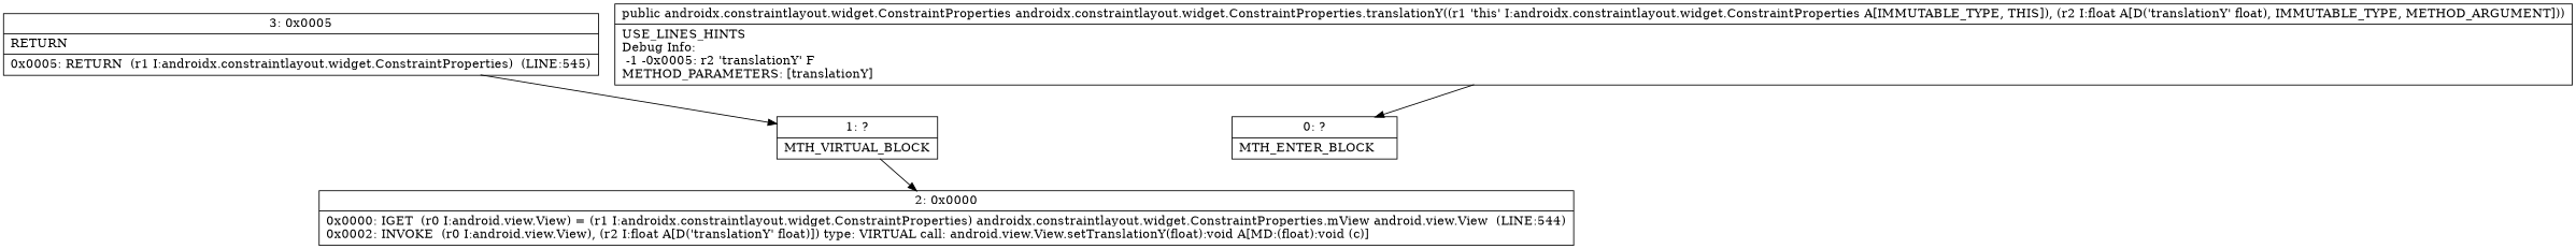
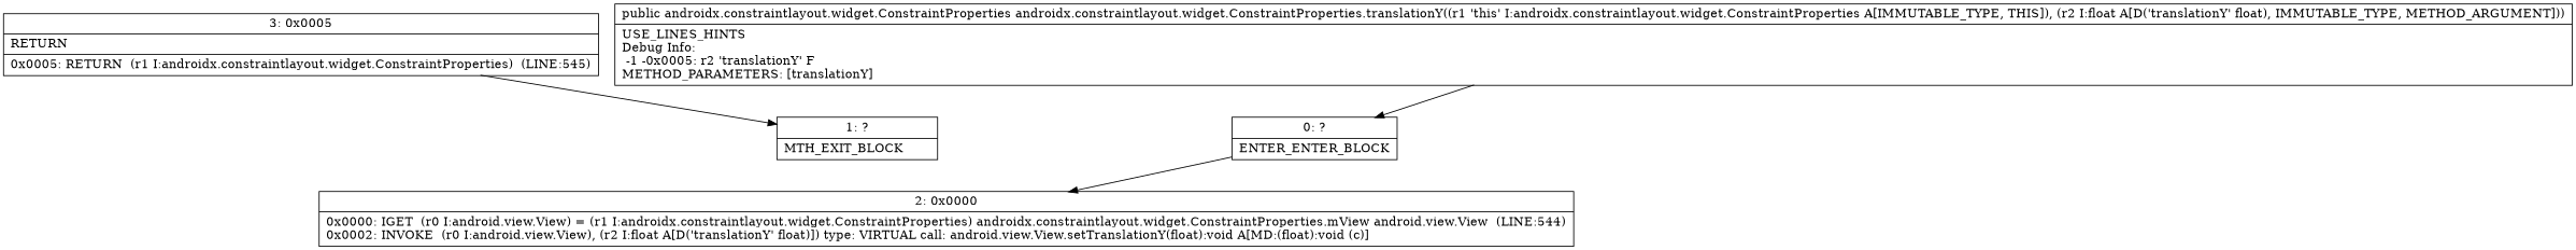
  digraph {
    node [shape=record]
-   n1 [label="{0\:\ ?|MTH_ENTER_BLOCK\l}"]
+   n1 [label="{0\:\ ?|ENTER_ENTER_BLOCK\l}"]
    n2 [label="{2\:\ 0x0000|0x0000: IGET  (r0 I:android.view.View) = (r1 I:androidx.constraintlayout.widget.ConstraintProperties) androidx.constraintlayout.widget.ConstraintProperties.mView android.view.View  (LINE:544)\l0x0002: INVOKE  (r0 I:android.view.View), (r2 I:float A[D('translationY' float)]) type: VIRTUAL call: android.view.View.setTranslationY(float):void A[MD:(float):void (c)]\l}"]
    n3 [label="{3\:\ 0x0005|RETURN\l|0x0005: RETURN  (r1 I:androidx.constraintlayout.widget.ConstraintProperties)  (LINE:545)\l}"]
-   n4 [label="{1\:\ ?|MTH_VIRTUAL_BLOCK\l}"]
+   n4 [label="{1\:\ ?|MTH_EXIT_BLOCK\l}"]
    n5 [label="{public androidx.constraintlayout.widget.ConstraintProperties androidx.constraintlayout.widget.ConstraintProperties.translationY((r1 'this' I:androidx.constraintlayout.widget.ConstraintProperties A[IMMUTABLE_TYPE, THIS]), (r2 I:float A[D('translationY' float), IMMUTABLE_TYPE, METHOD_ARGUMENT]))  | USE_LINES_HINTS\lDebug Info:\l  \-1 \-0x0005: r2 'translationY' F\lMETHOD_PARAMETERS: [translationY]\l}"]
-   n4 -> n2
+   n1 -> n2
    n3 -> n4
    n5 -> n1
  }
